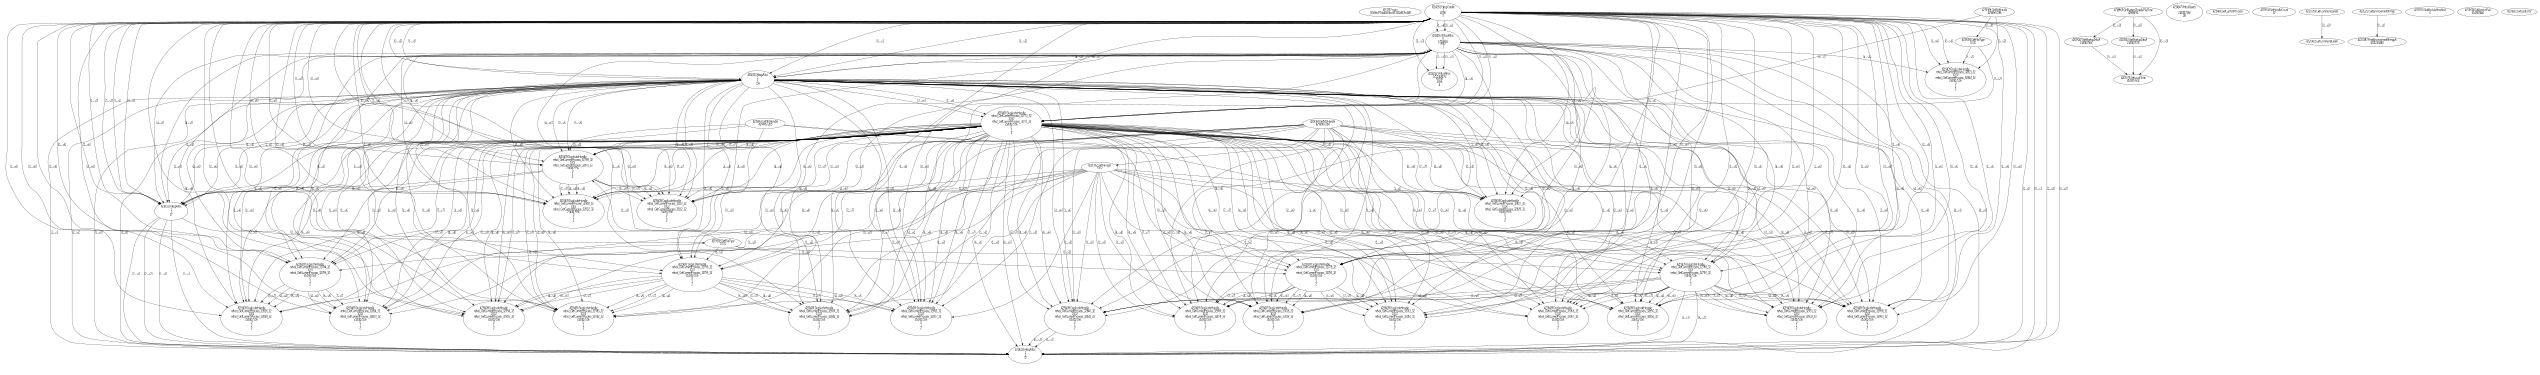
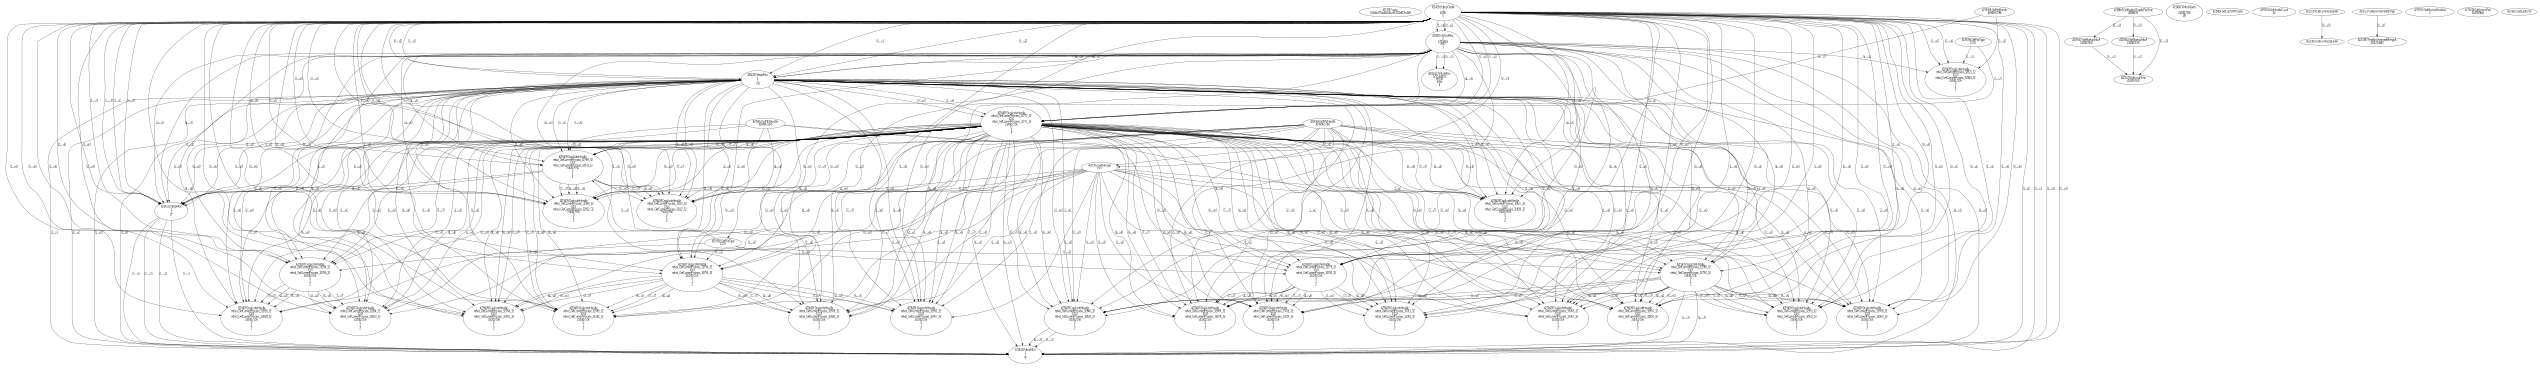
  digraph {
    fontname="Comic Neue"
    node [fontname="Comic Neue"]
    edge [fontname="Comic Neue"]
    n1 [label="4213792.main\n00b9dd77da4140faa933311df27bd34f"]
    n2 [label="4214265.HeapCreate\n1\n4096\n0"]
    n3 [label="4214116.VirtualAlloc\n0\n33554432\n8192\n1"]
    n4 [label="4214222.VirtualAlloc\n3255304192\n65536\n4096\n4"]
    n5 [label="4219439.DuplicateHandle\nretval_GetCurrentProcess_32821_32\n1000\nretval_GetCurrentProcess_32824_32\n2147417556\n0\n1\n2"]
    n6 [label="4214333.HeapAlloc\n1\n1\n256"]
    n7 [label="4219439.DuplicateHandle\nretval_GetCurrentProcess_32770_32\n1000\nretval_GetCurrentProcess_32771_32\n2147417556\n0\n1\n2"]
    n8 [label="4219439.DuplicateHandle\nretval_GetCurrentProcess_32827_32\n1002\nretval_GetCurrentProcess_32829_32\n2147417556\n0\n1\n2"]
    n9 [label="4219439.DuplicateHandle\nretval_GetCurrentProcess_32798_32\n1001\nretval_GetCurrentProcess_32801_32\n2147417556\n0\n1\n2"]
    n10 [label="4214333.HeapAlloc\n1\n1\n17"]
    n11 [label="4219439.DuplicateHandle\nretval_GetCurrentProcess_32788_32\n1001\nretval_GetCurrentProcess_32790_32\n2147417556\n0\n1\n2"]
    n12 [label="4219439.DuplicateHandle\nretval_GetCurrentProcess_32840_32\n1002\nretval_GetCurrentProcess_32843_32\n2147417556\n0\n1\n2"]
    n13 [label="2214333.HeapAlloc\n1\n1\n37"]
    n14 [label="4219439.DuplicateHandle\nretval_GetCurrentProcess_32796_32\n1001\nretval_GetCurrentProcess_32799_32\n2147417556\n0\n1\n2"]
    n15 [label="4219439.DuplicateHandle\nretval_GetCurrentProcess_32839_32\n1002\nretval_GetCurrentProcess_32842_32\n2147417556\n0\n1\n2"]
    n16 [label="4219439.DuplicateHandle\nretval_GetCurrentProcess_32784_32\n1001\nretval_GetCurrentProcess_32786_32\n2147417556\n0\n1\n2"]
    n17 [label="4219439.DuplicateHandle\nretval_GetCurrentProcess_32826_32\n1002\nretval_GetCurrentProcess_32828_32\n2147417556\n0\n1\n2"]
    n18 [label="4219439.DuplicateHandle\nretval_GetCurrentProcess_32778_32\n1001\nretval_GetCurrentProcess_32783_32\n2147417556\n0\n1\n2"]
    n19 [label="4219439.DuplicateHandle\nretval_GetCurrentProcess_32859_32\n1002\nretval_GetCurrentProcess_32878_32\n2147417556\n0\n1\n2"]
    n20 [label="4219439.DuplicateHandle\nretval_GetCurrentProcess_32850_32\n1002\nretval_GetCurrentProcess_32856_32\n2147417556\n0\n1\n2"]
    n21 [label="4219439.DuplicateHandle\nretval_GetCurrentProcess_32853_32\n1002\nretval_GetCurrentProcess_32907_32\n2147417556\n0\n1\n2"]
    n22 [label="4219439.DuplicateHandle\nretval_GetCurrentProcess_32931_32\n1002\nretval_GetCurrentProcess_32933_32\n2147417556\n0\n1\n2"]
    n23 [label="4219439.DuplicateHandle\nretval_GetCurrentProcess_32814_32\n1002\nretval_GetCurrentProcess_32820_32\n2147417556\n0\n1\n2"]
    n24 [label="4219439.DuplicateHandle\nretval_GetCurrentProcess_32954_32\n1002\nretval_GetCurrentProcess_32955_32\n2147417556\n0\n1\n2"]
    n25 [label="4219439.DuplicateHandle\nretval_GetCurrentProcess_32958_32\n1002\nretval_GetCurrentProcess_32960_32\n2147417556\n0\n1\n2"]
    n26 [label="4219439.DuplicateHandle\nretval_GetCurrentProcess_33016_32\n1002\nretval_GetCurrentProcess_33019_32\n2147417556\n0\n1\n2"]
    n27 [label="4219439.DuplicateHandle\nretval_GetCurrentProcess_32918_32\n1002\nretval_GetCurrentProcess_32922_32\n2147417556\n0\n1\n2"]
    n28 [label="4219439.DuplicateHandle\nretval_GetCurrentProcess_33066_32\n1002\nretval_GetCurrentProcess_33067_32\n2147417556\n0\n1\n2"]
    n29 [label="4219439.DuplicateHandle\nretval_GetCurrentProcess_32983_32\n1002\nretval_GetCurrentProcess_33042_32\n2147417556\n0\n1\n2"]
    n30 [label="4219439.DuplicateHandle\nretval_GetCurrentProcess_33110_32\n1002\nretval_GetCurrentProcess_33112_32\n2147417556\n0\n1\n2"]
    n31 [label="4219439.DuplicateHandle\nretval_GetCurrentProcess_33013_32\n1002\nretval_GetCurrentProcess_33014_32\n2147417556\n0\n1\n2"]
    n32 [label="4718869.GetSystemTimeAsFileTime\n4288292"]
    n33 [label="4219047.GetStartupInfoA\n2147417564"]
    n34 [label="4213922.GetStartupInfoA\n2147417676"]
    n35 [label="4201373.GetLocalTime\n2147417604"]
    n36 [label="4214147.VirtualQuery\n\n2147417352\n28"]
    n37 [label="4219368.GetStdHandle\n4294967286"]
    n38 [label="4219392.GetFileType\n1000"]
    n39 [label="4219414.GetCurrentProcess\n"]
    n40 [label="4219362.GetStdHandle\n4294967285"]
    n41 [label="4219392.GetFileType\n1001"]
    n42 [label="4219368.GetStdHandle\n4294967284"]
    n43 [label="4219392.GetFileType\n1002"]
    n44 [label="4219524.SetHandleCount\n32"]
    n45 [label="4220059.GetCommandLineA\n"]
    n46 [label="4220401.GetCommandLineA\n"]
    n47 [label="4220217.GetEnvironmentStrings\n"]
    n48 [label="4220387.FreeEnvironmentStringsA\n3221225480"]
    n49 [label="4213930.GetModuleHandleA\n0"]
    n50 [label="4201674.GetVersionExA\n2147417444"]
    n51 [label="4201692.GetLastError\n"]
    n2 -> n3 [label="(1-->4)"]
    n2 -> n3 [label="(0-->4)"]
-   n2 -> n4 [label="(2-->3)"]
+   n2 -> n43 [label="(2-->3)"]
    n2 -> n5 [label="(1-->6)"]
    n2 -> n5 [label="(0-->6)"]
    n2 -> n6 [label="(1-->1)"]
    n2 -> n6 [label="(0-->1)"]
    n2 -> n6 [label="(1-->2)"]
    n2 -> n6 [label="(0-->2)"]
    n2 -> n7 [label="(1-->6)"]
    n2 -> n7 [label="(0-->6)"]
    n2 -> n8 [label="(1-->6)"]
    n2 -> n8 [label="(0-->6)"]
    n2 -> n9 [label="(1-->6)"]
    n2 -> n9 [label="(0-->6)"]
    n2 -> n10 [label="(1-->1)"]
    n2 -> n10 [label="(0-->1)"]
    n2 -> n10 [label="(1-->2)"]
    n2 -> n10 [label="(0-->2)"]
    n2 -> n11 [label="(1-->6)"]
    n2 -> n11 [label="(0-->6)"]
    n2 -> n12 [label="(1-->6)"]
    n2 -> n12 [label="(0-->6)"]
    n2 -> n13 [label="(1-->1)"]
    n2 -> n13 [label="(0-->1)"]
    n2 -> n13 [label="(1-->2)"]
    n2 -> n13 [label="(0-->2)"]
    n2 -> n14 [label="(1-->6)"]
    n2 -> n14 [label="(0-->6)"]
    n2 -> n15 [label="(1-->6)"]
    n2 -> n15 [label="(0-->6)"]
    n2 -> n16 [label="(1-->6)"]
    n2 -> n16 [label="(0-->6)"]
    n2 -> n17 [label="(1-->6)"]
    n2 -> n17 [label="(0-->6)"]
    n2 -> n18 [label="(1-->6)"]
    n2 -> n18 [label="(0-->6)"]
    n2 -> n19 [label="(1-->6)"]
    n2 -> n19 [label="(0-->6)"]
    n2 -> n20 [label="(1-->6)"]
    n2 -> n20 [label="(0-->6)"]
    n2 -> n21 [label="(1-->6)"]
    n2 -> n21 [label="(0-->6)"]
    n2 -> n22 [label="(1-->6)"]
    n2 -> n22 [label="(0-->6)"]
    n2 -> n23 [label="(1-->6)"]
    n2 -> n23 [label="(0-->6)"]
    n2 -> n24 [label="(1-->6)"]
    n2 -> n24 [label="(0-->6)"]
    n2 -> n25 [label="(1-->6)"]
    n2 -> n25 [label="(0-->6)"]
    n2 -> n26 [label="(1-->6)"]
    n2 -> n26 [label="(0-->6)"]
    n2 -> n27 [label="(1-->6)"]
    n2 -> n27 [label="(0-->6)"]
    n2 -> n28 [label="(1-->6)"]
    n2 -> n28 [label="(0-->6)"]
    n2 -> n29 [label="(1-->6)"]
    n2 -> n29 [label="(0-->6)"]
    n2 -> n30 [label="(1-->6)"]
    n2 -> n30 [label="(0-->6)"]
    n2 -> n31 [label="(1-->6)"]
    n2 -> n31 [label="(0-->6)"]
    n3 -> n4 [label="(0-->1)"]
    n3 -> n4 [label="(0-->0)"]
    n3 -> n5 [label="(4-->6)"]
    n3 -> n6 [label="(4-->1)"]
    n3 -> n6 [label="(4-->2)"]
    n3 -> n7 [label="(4-->6)"]
    n3 -> n8 [label="(4-->6)"]
    n3 -> n9 [label="(4-->6)"]
    n3 -> n10 [label="(4-->1)"]
    n3 -> n10 [label="(4-->2)"]
    n3 -> n11 [label="(4-->6)"]
    n3 -> n12 [label="(4-->6)"]
    n3 -> n13 [label="(4-->1)"]
    n3 -> n13 [label="(4-->2)"]
    n3 -> n14 [label="(4-->6)"]
    n3 -> n15 [label="(4-->6)"]
    n3 -> n16 [label="(4-->6)"]
    n3 -> n17 [label="(4-->6)"]
    n3 -> n18 [label="(4-->6)"]
    n3 -> n19 [label="(4-->6)"]
    n3 -> n20 [label="(4-->6)"]
    n3 -> n21 [label="(4-->6)"]
    n3 -> n22 [label="(4-->6)"]
    n3 -> n23 [label="(4-->6)"]
    n3 -> n24 [label="(4-->6)"]
    n3 -> n25 [label="(4-->6)"]
    n3 -> n26 [label="(4-->6)"]
    n3 -> n27 [label="(4-->6)"]
    n3 -> n28 [label="(4-->6)"]
    n3 -> n29 [label="(4-->6)"]
    n3 -> n30 [label="(4-->6)"]
    n3 -> n31 [label="(4-->6)"]
    n6 -> n7 [label="(1-->6)"]
    n6 -> n7 [label="(2-->6)"]
    n6 -> n8 [label="(1-->6)"]
    n6 -> n8 [label="(2-->6)"]
    n6 -> n9 [label="(1-->6)"]
    n6 -> n9 [label="(2-->6)"]
    n6 -> n10 [label="(1-->1)"]
    n6 -> n10 [label="(2-->1)"]
    n6 -> n10 [label="(1-->2)"]
    n6 -> n10 [label="(2-->2)"]
    n6 -> n11 [label="(1-->6)"]
    n6 -> n11 [label="(2-->6)"]
    n6 -> n12 [label="(1-->6)"]
    n6 -> n12 [label="(2-->6)"]
    n6 -> n13 [label="(1-->1)"]
    n6 -> n13 [label="(2-->1)"]
    n6 -> n13 [label="(1-->2)"]
    n6 -> n13 [label="(2-->2)"]
    n6 -> n14 [label="(1-->6)"]
    n6 -> n14 [label="(2-->6)"]
    n6 -> n15 [label="(1-->6)"]
    n6 -> n15 [label="(2-->6)"]
    n6 -> n16 [label="(1-->6)"]
    n6 -> n16 [label="(2-->6)"]
    n6 -> n17 [label="(1-->6)"]
    n6 -> n17 [label="(2-->6)"]
    n6 -> n18 [label="(1-->6)"]
    n6 -> n18 [label="(2-->6)"]
    n6 -> n19 [label="(1-->6)"]
    n6 -> n19 [label="(2-->6)"]
    n6 -> n20 [label="(1-->6)"]
    n6 -> n20 [label="(2-->6)"]
    n6 -> n21 [label="(1-->6)"]
    n6 -> n21 [label="(2-->6)"]
    n6 -> n22 [label="(1-->6)"]
    n6 -> n22 [label="(2-->6)"]
    n6 -> n23 [label="(1-->6)"]
    n6 -> n23 [label="(2-->6)"]
    n6 -> n24 [label="(1-->6)"]
    n6 -> n24 [label="(2-->6)"]
    n6 -> n25 [label="(1-->6)"]
    n6 -> n25 [label="(2-->6)"]
    n6 -> n26 [label="(1-->6)"]
    n6 -> n26 [label="(2-->6)"]
    n6 -> n27 [label="(1-->6)"]
    n6 -> n27 [label="(2-->6)"]
    n6 -> n28 [label="(1-->6)"]
    n6 -> n28 [label="(2-->6)"]
    n6 -> n29 [label="(1-->6)"]
    n6 -> n29 [label="(2-->6)"]
    n6 -> n30 [label="(1-->6)"]
    n6 -> n30 [label="(2-->6)"]
    n6 -> n31 [label="(1-->6)"]
    n6 -> n31 [label="(2-->6)"]
    n7 -> n8 [label="(4-->4)"]
    n7 -> n8 [label="(6-->6)"]
    n7 -> n8 [label="(7-->7)"]
    n7 -> n9 [label="(4-->4)"]
    n7 -> n9 [label="(6-->6)"]
    n7 -> n9 [label="(7-->7)"]
    n7 -> n10 [label="(6-->1)"]
    n7 -> n10 [label="(6-->2)"]
    n7 -> n11 [label="(4-->4)"]
    n7 -> n11 [label="(6-->6)"]
    n7 -> n11 [label="(7-->7)"]
    n7 -> n12 [label="(4-->4)"]
    n7 -> n12 [label="(6-->6)"]
    n7 -> n12 [label="(7-->7)"]
    n7 -> n13 [label="(6-->1)"]
    n7 -> n13 [label="(6-->2)"]
    n7 -> n14 [label="(4-->4)"]
    n7 -> n14 [label="(6-->6)"]
    n7 -> n14 [label="(7-->7)"]
    n7 -> n15 [label="(4-->4)"]
    n7 -> n15 [label="(6-->6)"]
    n7 -> n15 [label="(7-->7)"]
    n7 -> n16 [label="(4-->4)"]
    n7 -> n16 [label="(6-->6)"]
    n7 -> n16 [label="(7-->7)"]
    n7 -> n17 [label="(4-->4)"]
    n7 -> n17 [label="(6-->6)"]
    n7 -> n17 [label="(7-->7)"]
    n7 -> n18 [label="(4-->4)"]
    n7 -> n18 [label="(6-->6)"]
    n7 -> n18 [label="(7-->7)"]
    n7 -> n19 [label="(4-->4)"]
    n7 -> n19 [label="(6-->6)"]
    n7 -> n19 [label="(7-->7)"]
    n7 -> n20 [label="(4-->4)"]
    n7 -> n20 [label="(6-->6)"]
    n7 -> n20 [label="(7-->7)"]
    n7 -> n21 [label="(4-->4)"]
    n7 -> n21 [label="(6-->6)"]
    n7 -> n21 [label="(7-->7)"]
    n7 -> n22 [label="(4-->4)"]
    n7 -> n22 [label="(6-->6)"]
    n7 -> n22 [label="(7-->7)"]
    n7 -> n23 [label="(4-->4)"]
    n7 -> n23 [label="(6-->6)"]
    n7 -> n23 [label="(7-->7)"]
    n7 -> n24 [label="(4-->4)"]
    n7 -> n24 [label="(6-->6)"]
    n7 -> n24 [label="(7-->7)"]
    n7 -> n25 [label="(4-->4)"]
    n7 -> n25 [label="(6-->6)"]
    n7 -> n25 [label="(7-->7)"]
    n7 -> n26 [label="(4-->4)"]
    n7 -> n26 [label="(6-->6)"]
    n7 -> n26 [label="(7-->7)"]
    n7 -> n27 [label="(4-->4)"]
    n7 -> n27 [label="(6-->6)"]
    n7 -> n27 [label="(7-->7)"]
    n7 -> n28 [label="(4-->4)"]
    n7 -> n28 [label="(6-->6)"]
    n7 -> n28 [label="(7-->7)"]
    n7 -> n29 [label="(4-->4)"]
    n7 -> n29 [label="(6-->6)"]
    n7 -> n29 [label="(7-->7)"]
    n7 -> n30 [label="(4-->4)"]
    n7 -> n30 [label="(6-->6)"]
    n7 -> n30 [label="(7-->7)"]
    n7 -> n31 [label="(4-->4)"]
    n7 -> n31 [label="(6-->6)"]
    n7 -> n31 [label="(7-->7)"]
    n9 -> n10 [label="(6-->1)"]
    n9 -> n10 [label="(6-->2)"]
    n9 -> n27 [label="(4-->4)"]
    n9 -> n27 [label="(6-->6)"]
    n9 -> n27 [label="(7-->7)"]
    n9 -> n30 [label="(4-->4)"]
    n9 -> n30 [label="(6-->6)"]
    n9 -> n30 [label="(7-->7)"]
    n10 -> n13 [label="(1-->1)"]
    n10 -> n13 [label="(2-->1)"]
    n10 -> n13 [label="(1-->2)"]
    n10 -> n13 [label="(2-->2)"]
    n11 -> n12 [label="(4-->4)"]
    n11 -> n12 [label="(6-->6)"]
    n11 -> n12 [label="(7-->7)"]
    n11 -> n13 [label="(6-->1)"]
    n11 -> n13 [label="(6-->2)"]
    n11 -> n20 [label="(4-->4)"]
    n11 -> n20 [label="(6-->6)"]
    n11 -> n20 [label="(7-->7)"]
    n11 -> n22 [label="(4-->4)"]
    n11 -> n22 [label="(6-->6)"]
    n11 -> n22 [label="(7-->7)"]
    n11 -> n25 [label="(4-->4)"]
    n11 -> n25 [label="(6-->6)"]
    n11 -> n25 [label="(7-->7)"]
    n11 -> n28 [label="(4-->4)"]
    n11 -> n28 [label="(6-->6)"]
    n11 -> n28 [label="(7-->7)"]
    n12 -> n13 [label="(6-->1)"]
    n12 -> n13 [label="(6-->2)"]
    n14 -> n15 [label="(4-->4)"]
    n14 -> n15 [label="(6-->6)"]
    n14 -> n15 [label="(7-->7)"]
    n14 -> n21 [label="(4-->4)"]
    n14 -> n21 [label="(6-->6)"]
    n14 -> n21 [label="(7-->7)"]
    n14 -> n24 [label="(4-->4)"]
    n14 -> n24 [label="(6-->6)"]
    n14 -> n24 [label="(7-->7)"]
    n14 -> n29 [label="(4-->4)"]
    n14 -> n29 [label="(6-->6)"]
    n14 -> n29 [label="(7-->7)"]
    n16 -> n17 [label="(4-->4)"]
    n16 -> n17 [label="(6-->6)"]
    n16 -> n17 [label="(7-->7)"]
    n16 -> n23 [label="(4-->4)"]
    n16 -> n23 [label="(6-->6)"]
    n16 -> n23 [label="(7-->7)"]
    n18 -> n19 [label="(4-->4)"]
    n18 -> n19 [label="(6-->6)"]
    n18 -> n19 [label="(7-->7)"]
    n18 -> n26 [label="(4-->4)"]
    n18 -> n26 [label="(6-->6)"]
    n18 -> n26 [label="(7-->7)"]
    n18 -> n31 [label="(4-->4)"]
    n18 -> n31 [label="(6-->6)"]
    n18 -> n31 [label="(7-->7)"]
    n32 -> n33 [label="(0-->0)"]
    n32 -> n34 [label="(0-->0)"]
    n32 -> n35 [label="(0-->0)"]
    n33 -> n35 [label="(0-->0)"]
    n34 -> n35 [label="(0-->0)"]
    n37 -> n5 [label="(0-->2)"]
    n37 -> n7 [label="(0-->2)"]
-   n37 -> n38 [label="(0-->1)"]
    n38 -> n5 [label="(1-->2)"]
    n38 -> n7 [label="(1-->2)"]
    n40 -> n9 [label="(0-->2)"]
    n40 -> n11 [label="(0-->2)"]
    n40 -> n14 [label="(0-->2)"]
    n40 -> n16 [label="(0-->2)"]
    n40 -> n18 [label="(0-->2)"]
-   n10 -> n41 [label="(0-->1)"]
+   n40 -> n41 [label="(0-->1)"]
    n41 -> n9 [label="(1-->2)"]
    n41 -> n11 [label="(1-->2)"]
    n41 -> n14 [label="(1-->2)"]
    n41 -> n16 [label="(1-->2)"]
    n41 -> n18 [label="(1-->2)"]
    n42 -> n8 [label="(0-->2)"]
    n42 -> n12 [label="(0-->2)"]
    n42 -> n15 [label="(0-->2)"]
    n42 -> n17 [label="(0-->2)"]
    n42 -> n19 [label="(0-->2)"]
    n42 -> n20 [label="(0-->2)"]
    n42 -> n21 [label="(0-->2)"]
    n42 -> n22 [label="(0-->2)"]
    n42 -> n23 [label="(0-->2)"]
    n42 -> n24 [label="(0-->2)"]
    n42 -> n25 [label="(0-->2)"]
    n42 -> n26 [label="(0-->2)"]
    n42 -> n27 [label="(0-->2)"]
    n42 -> n28 [label="(0-->2)"]
    n42 -> n29 [label="(0-->2)"]
    n42 -> n30 [label="(0-->2)"]
    n42 -> n31 [label="(0-->2)"]
    n42 -> n43 [label="(0-->1)"]
    n43 -> n8 [label="(1-->2)"]
    n43 -> n12 [label="(1-->2)"]
    n43 -> n15 [label="(1-->2)"]
    n43 -> n17 [label="(1-->2)"]
    n43 -> n19 [label="(1-->2)"]
    n43 -> n20 [label="(1-->2)"]
    n43 -> n21 [label="(1-->2)"]
    n43 -> n22 [label="(1-->2)"]
    n43 -> n23 [label="(1-->2)"]
    n43 -> n24 [label="(1-->2)"]
    n43 -> n25 [label="(1-->2)"]
    n43 -> n26 [label="(1-->2)"]
    n43 -> n27 [label="(1-->2)"]
    n43 -> n28 [label="(1-->2)"]
    n43 -> n29 [label="(1-->2)"]
    n43 -> n30 [label="(1-->2)"]
    n43 -> n31 [label="(1-->2)"]
    n45 -> n46 [label="(0-->0)"]
    n47 -> n48 [label="(0-->1)"]
  }
